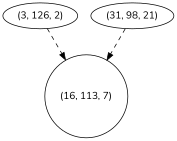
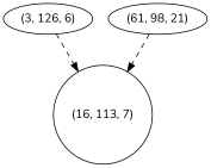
  digraph {
    fontname=Nunito
    node [fontname=Nunito shape=ellipse]
    edge [fontname=Nunito style=dashed]
    "(16, 113, 7)" [shape=circle]
-   "(3, 126, 2)"
-   "(31, 98, 21)"
+   "(3, 126, 2)" [label="(3, 126, 6)"]
+   "(31, 98, 21)" [label="(61, 98, 21)"]
    "(3, 126, 2)" -> "(16, 113, 7)"
    "(31, 98, 21)" -> "(16, 113, 7)"
  }
